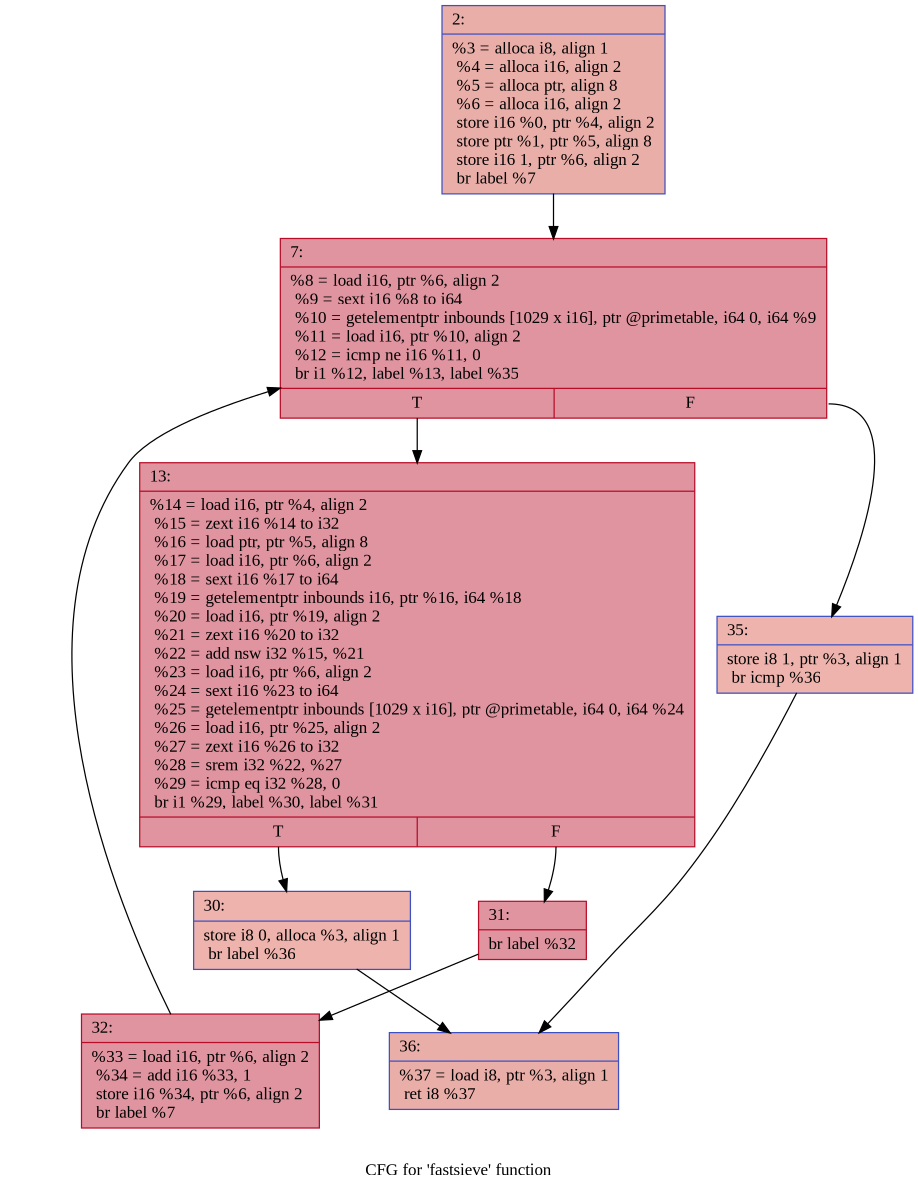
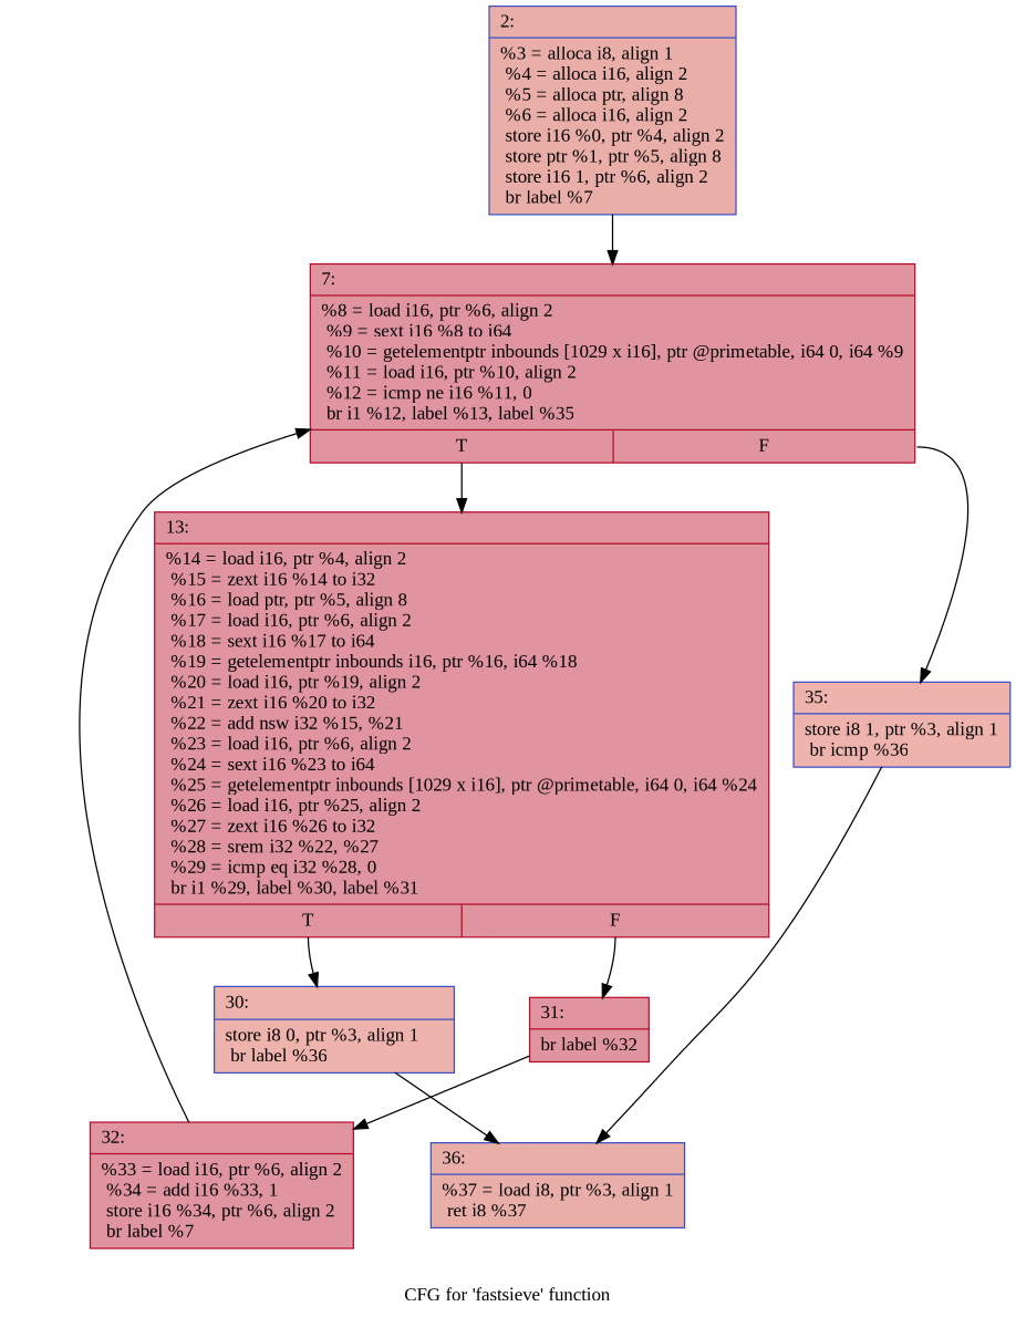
  digraph {
    fontname="Liberation Serif"
    label="CFG for 'fastsieve' function"
    node [color="#3d50c3ff" fillcolor="#b70d2870" fontname="Liberation Serif" shape=record style=filled]
    edge [fontname="Liberation Serif"]
    n1 [fillcolor="#d0473d70" label="{2:\l|  %3 = alloca i8, align 1\l  %4 = alloca i16, align 2\l  %5 = alloca ptr, align 8\l  %6 = alloca i16, align 2\l  store i16 %0, ptr %4, align 2\l  store ptr %1, ptr %5, align 8\l  store i16 1, ptr %6, align 2\l  br label %7\l}"]
    n2 [color="#b70d28ff" label="{7:\l|  %8 = load i16, ptr %6, align 2\l  %9 = sext i16 %8 to i64\l  %10 = getelementptr inbounds [1029 x i16], ptr @primetable, i64 0, i64 %9\l  %11 = load i16, ptr %10, align 2\l  %12 = icmp ne i16 %11, 0\l  br i1 %12, label %13, label %35\l|{<s0>T|<s1>F}}"]
    n3 [color="#b70d28ff" label="{13:\l|  %14 = load i16, ptr %4, align 2\l  %15 = zext i16 %14 to i32\l  %16 = load ptr, ptr %5, align 8\l  %17 = load i16, ptr %6, align 2\l  %18 = sext i16 %17 to i64\l  %19 = getelementptr inbounds i16, ptr %16, i64 %18\l  %20 = load i16, ptr %19, align 2\l  %21 = zext i16 %20 to i32\l  %22 = add nsw i32 %15, %21\l  %23 = load i16, ptr %6, align 2\l  %24 = sext i16 %23 to i64\l  %25 = getelementptr inbounds [1029 x i16], ptr @primetable, i64 0, i64 %24\l  %26 = load i16, ptr %25, align 2\l  %27 = zext i16 %26 to i32\l  %28 = srem i32 %22, %27\l  %29 = icmp eq i32 %28, 0\l  br i1 %29, label %30, label %31\l|{<s0>T|<s1>F}}"]
    n4 [fillcolor="#d6524470" label="{35:\l|  store i8 1, ptr %3, align 1\l  br icmp %36\l}"]
-   n5 [fillcolor="#d6524470" label="{30:\l|  store i8 0, alloca %3, align 1\l  br label %36\l}"]
+   n5 [fillcolor="#d6524470" label="{30:\l|  store i8 0, ptr %3, align 1\l  br label %36\l}"]
    n6 [color="#b70d28ff" label="{31:\l|  br label %32\l}"]
    n7 [fillcolor="#d0473d70" label="{36:\l|  %37 = load i8, ptr %3, align 1\l  ret i8 %37\l}"]
    n8 [color="#b70d28ff" label="{32:\l|  %33 = load i16, ptr %6, align 2\l  %34 = add i16 %33, 1\l  store i16 %34, ptr %6, align 2\l  br label %7\l}"]
    n1 -> n2
    n2 -> n3 [tailport=s0]
    n2 -> n4 [tailport=s1]
    n3 -> n5 [tailport=s0]
    n3 -> n6 [tailport=s1]
    n4 -> n7
    n5 -> n7
    n6 -> n8
    n8 -> n2
  }
